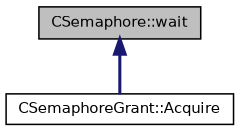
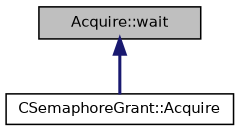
  digraph {
    rankdir=TB
    node [color=black fontname=Helvetica fontsize=10 shape=record style=filled]
-   n1 [fillcolor=grey75 fontcolor=black height=0.2 label="CSemaphore::wait" width=0.4]
+   n1 [fillcolor=grey75 fontcolor=black height=0.2 label="Acquire::wait" width=0.4]
    n2 [fillcolor=white height=0.2 label="CSemaphoreGrant::Acquire" width=0.4]
    n1 -> n2 [color=midnightblue dir=back fontname=Helvetica fontsize=10 labelfontname=Helvetica labelfontsize=10 style=bold]
  }
